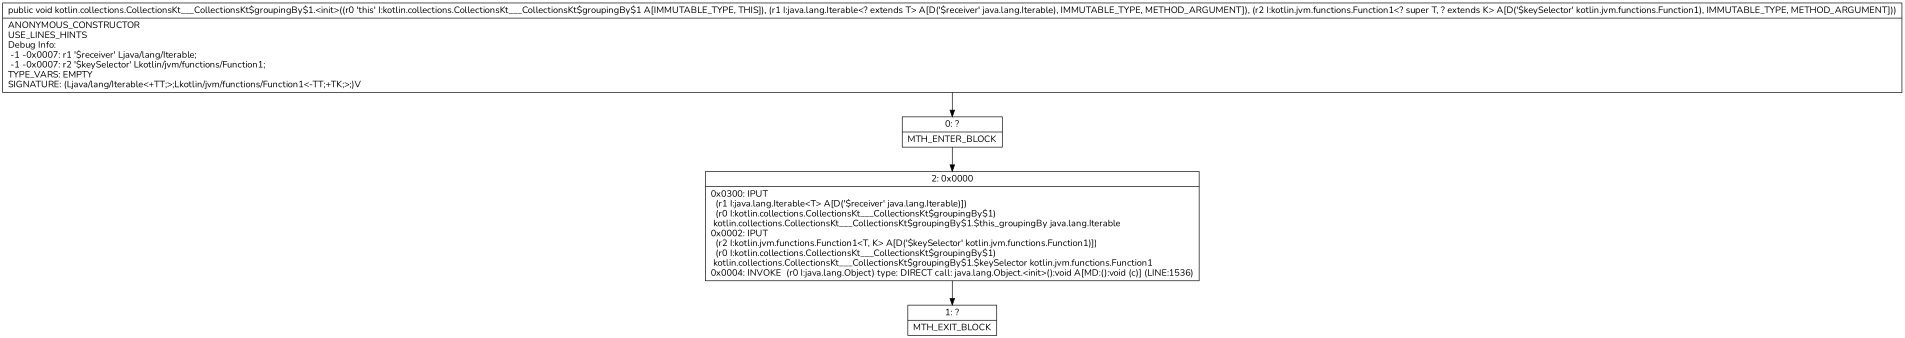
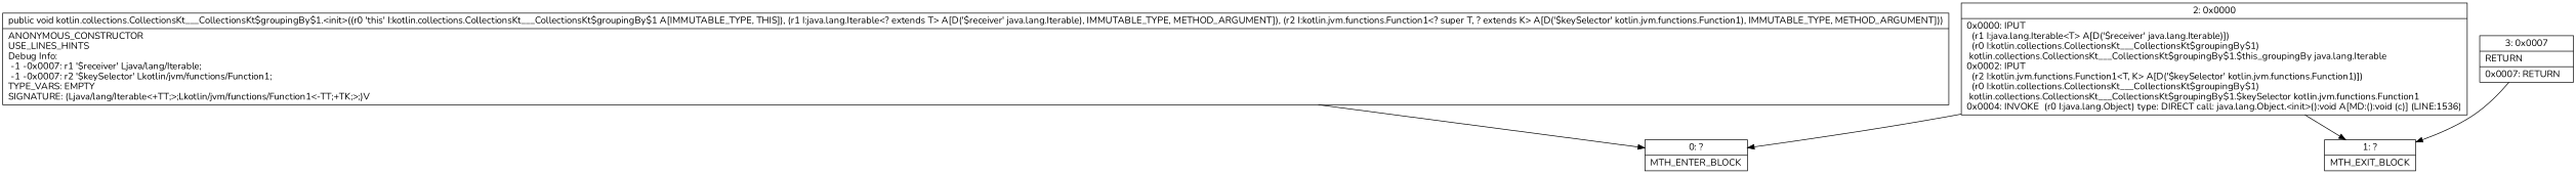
  digraph {
    fontname=Nunito
    node [fontname=Nunito shape=record]
    edge [fontname=Nunito]
    n1 [label="{0\:\ ?|MTH_ENTER_BLOCK\l}"]
-   n2 [label="{2\:\ 0x0000|0x0300: IPUT  \l  (r1 I:java.lang.Iterable\<T\> A[D('$receiver' java.lang.Iterable)])\l  (r0 I:kotlin.collections.CollectionsKt___CollectionsKt$groupingBy$1)\l kotlin.collections.CollectionsKt___CollectionsKt$groupingBy$1.$this_groupingBy java.lang.Iterable \l0x0002: IPUT  \l  (r2 I:kotlin.jvm.functions.Function1\<T, K\> A[D('$keySelector' kotlin.jvm.functions.Function1)])\l  (r0 I:kotlin.collections.CollectionsKt___CollectionsKt$groupingBy$1)\l kotlin.collections.CollectionsKt___CollectionsKt$groupingBy$1.$keySelector kotlin.jvm.functions.Function1 \l0x0004: INVOKE  (r0 I:java.lang.Object) type: DIRECT call: java.lang.Object.\<init\>():void A[MD:():void (c)] (LINE:1536)\l}"]
+   n2 [label="{2\:\ 0x0000|0x0000: IPUT  \l  (r1 I:java.lang.Iterable\<T\> A[D('$receiver' java.lang.Iterable)])\l  (r0 I:kotlin.collections.CollectionsKt___CollectionsKt$groupingBy$1)\l kotlin.collections.CollectionsKt___CollectionsKt$groupingBy$1.$this_groupingBy java.lang.Iterable \l0x0002: IPUT  \l  (r2 I:kotlin.jvm.functions.Function1\<T, K\> A[D('$keySelector' kotlin.jvm.functions.Function1)])\l  (r0 I:kotlin.collections.CollectionsKt___CollectionsKt$groupingBy$1)\l kotlin.collections.CollectionsKt___CollectionsKt$groupingBy$1.$keySelector kotlin.jvm.functions.Function1 \l0x0004: INVOKE  (r0 I:java.lang.Object) type: DIRECT call: java.lang.Object.\<init\>():void A[MD:():void (c)] (LINE:1536)\l}"]
    n3 [label="{1\:\ ?|MTH_EXIT_BLOCK\l}"]
+   n4 [label="{3\:\ 0x0007|RETURN\l|0x0007: RETURN   \l}"]
    n5 [label="{public void kotlin.collections.CollectionsKt___CollectionsKt$groupingBy$1.\<init\>((r0 'this' I:kotlin.collections.CollectionsKt___CollectionsKt$groupingBy$1 A[IMMUTABLE_TYPE, THIS]), (r1 I:java.lang.Iterable\<? extends T\> A[D('$receiver' java.lang.Iterable), IMMUTABLE_TYPE, METHOD_ARGUMENT]), (r2 I:kotlin.jvm.functions.Function1\<? super T, ? extends K\> A[D('$keySelector' kotlin.jvm.functions.Function1), IMMUTABLE_TYPE, METHOD_ARGUMENT]))  | ANONYMOUS_CONSTRUCTOR\lUSE_LINES_HINTS\lDebug Info:\l  \-1 \-0x0007: r1 '$receiver' Ljava\/lang\/Iterable;\l  \-1 \-0x0007: r2 '$keySelector' Lkotlin\/jvm\/functions\/Function1;\lTYPE_VARS: EMPTY\lSIGNATURE: (Ljava\/lang\/Iterable\<+TT;\>;Lkotlin\/jvm\/functions\/Function1\<\-TT;+TK;\>;)V\l}"]
-   n1 -> n2
+   n2 -> n1
    n2 -> n3
+   n4 -> n3
    n5 -> n1
  }
